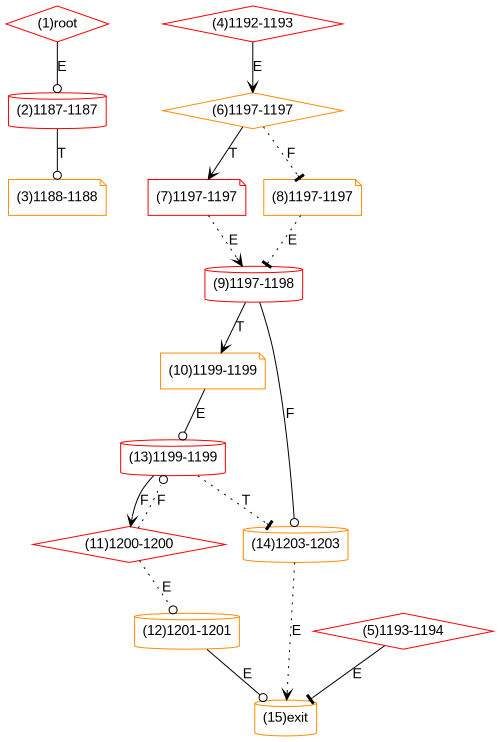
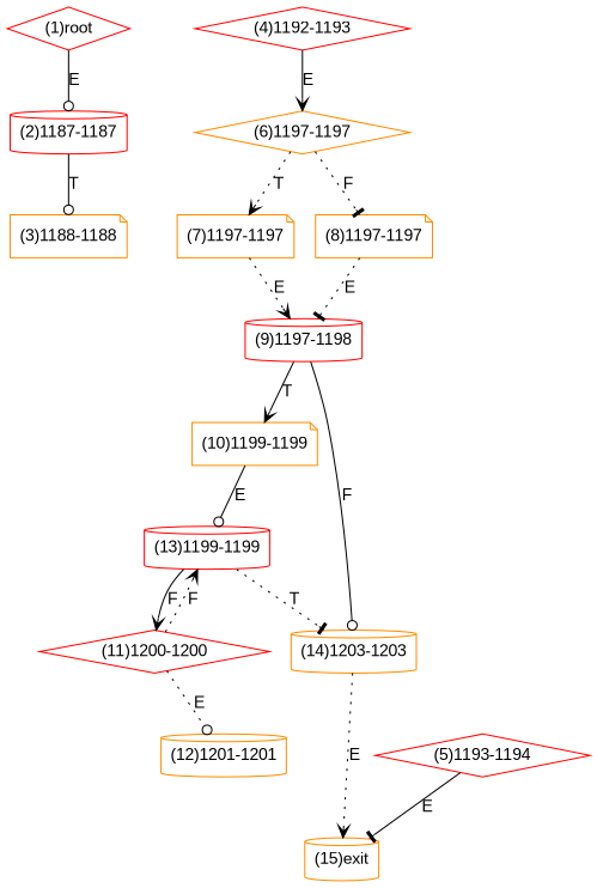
  digraph {
    fontname="Liberation Sans"
    node [color=darkorange fontname="Liberation Sans" shape=cylinder]
    edge [arrowhead=vee fontname="Liberation Sans" style=solid]
    n1 [color=red label="(1)root" shape=diamond]
    n2 [color=red label="(2)1187-1187"]
    n3 [label="(3)1188-1188" shape=note]
    n4 [color=red label="(4)1192-1193" shape=diamond]
    n5 [label="(6)1197-1197" shape=diamond]
    n6 [label="(15)exit"]
-   n7 [color=red label="(7)1197-1197" shape=note]
+   n7 [label="(7)1197-1197" shape=note]
    n8 [label="(8)1197-1197" shape=note]
    n9 [color=red label="(5)1193-1194" shape=diamond]
    n10 [color=red label="(9)1197-1198"]
    n11 [label="(10)1199-1199" shape=note]
    n12 [label="(14)1203-1203"]
    n13 [color=red label="(13)1199-1199"]
    n14 [color=red label="(11)1200-1200" shape=diamond]
    n15 [label="(12)1201-1201"]
    n1 -> n2 [arrowhead=odot label=E]
    n2 -> n3 [arrowhead=odot label=T]
    n4 -> n5 [label=E]
-   n5 -> n7 [label=T]
+   n5 -> n7 [label=T style=dotted]
    n5 -> n8 [arrowhead=tee label=F style=dotted]
    n7 -> n10 [label=E style=dotted]
    n8 -> n10 [arrowhead=tee label=E style=dotted]
    n9 -> n6 [arrowhead=tee label=E]
    n10 -> n11 [label=T]
    n10 -> n12 [arrowhead=odot label=F]
    n11 -> n13 [arrowhead=odot label=E]
    n12 -> n6 [label=E style=dotted]
    n13 -> n12 [arrowhead=tee label=T style=dotted]
    n13 -> n14 [label=F]
-   n14 -> n13 [arrowhead=odot label=F style=dotted]
+   n14 -> n13 [label=F style=dotted]
    n14 -> n15 [arrowhead=odot label=E style=dotted]
-   n15 -> n6 [arrowhead=odot label=E]
  }
